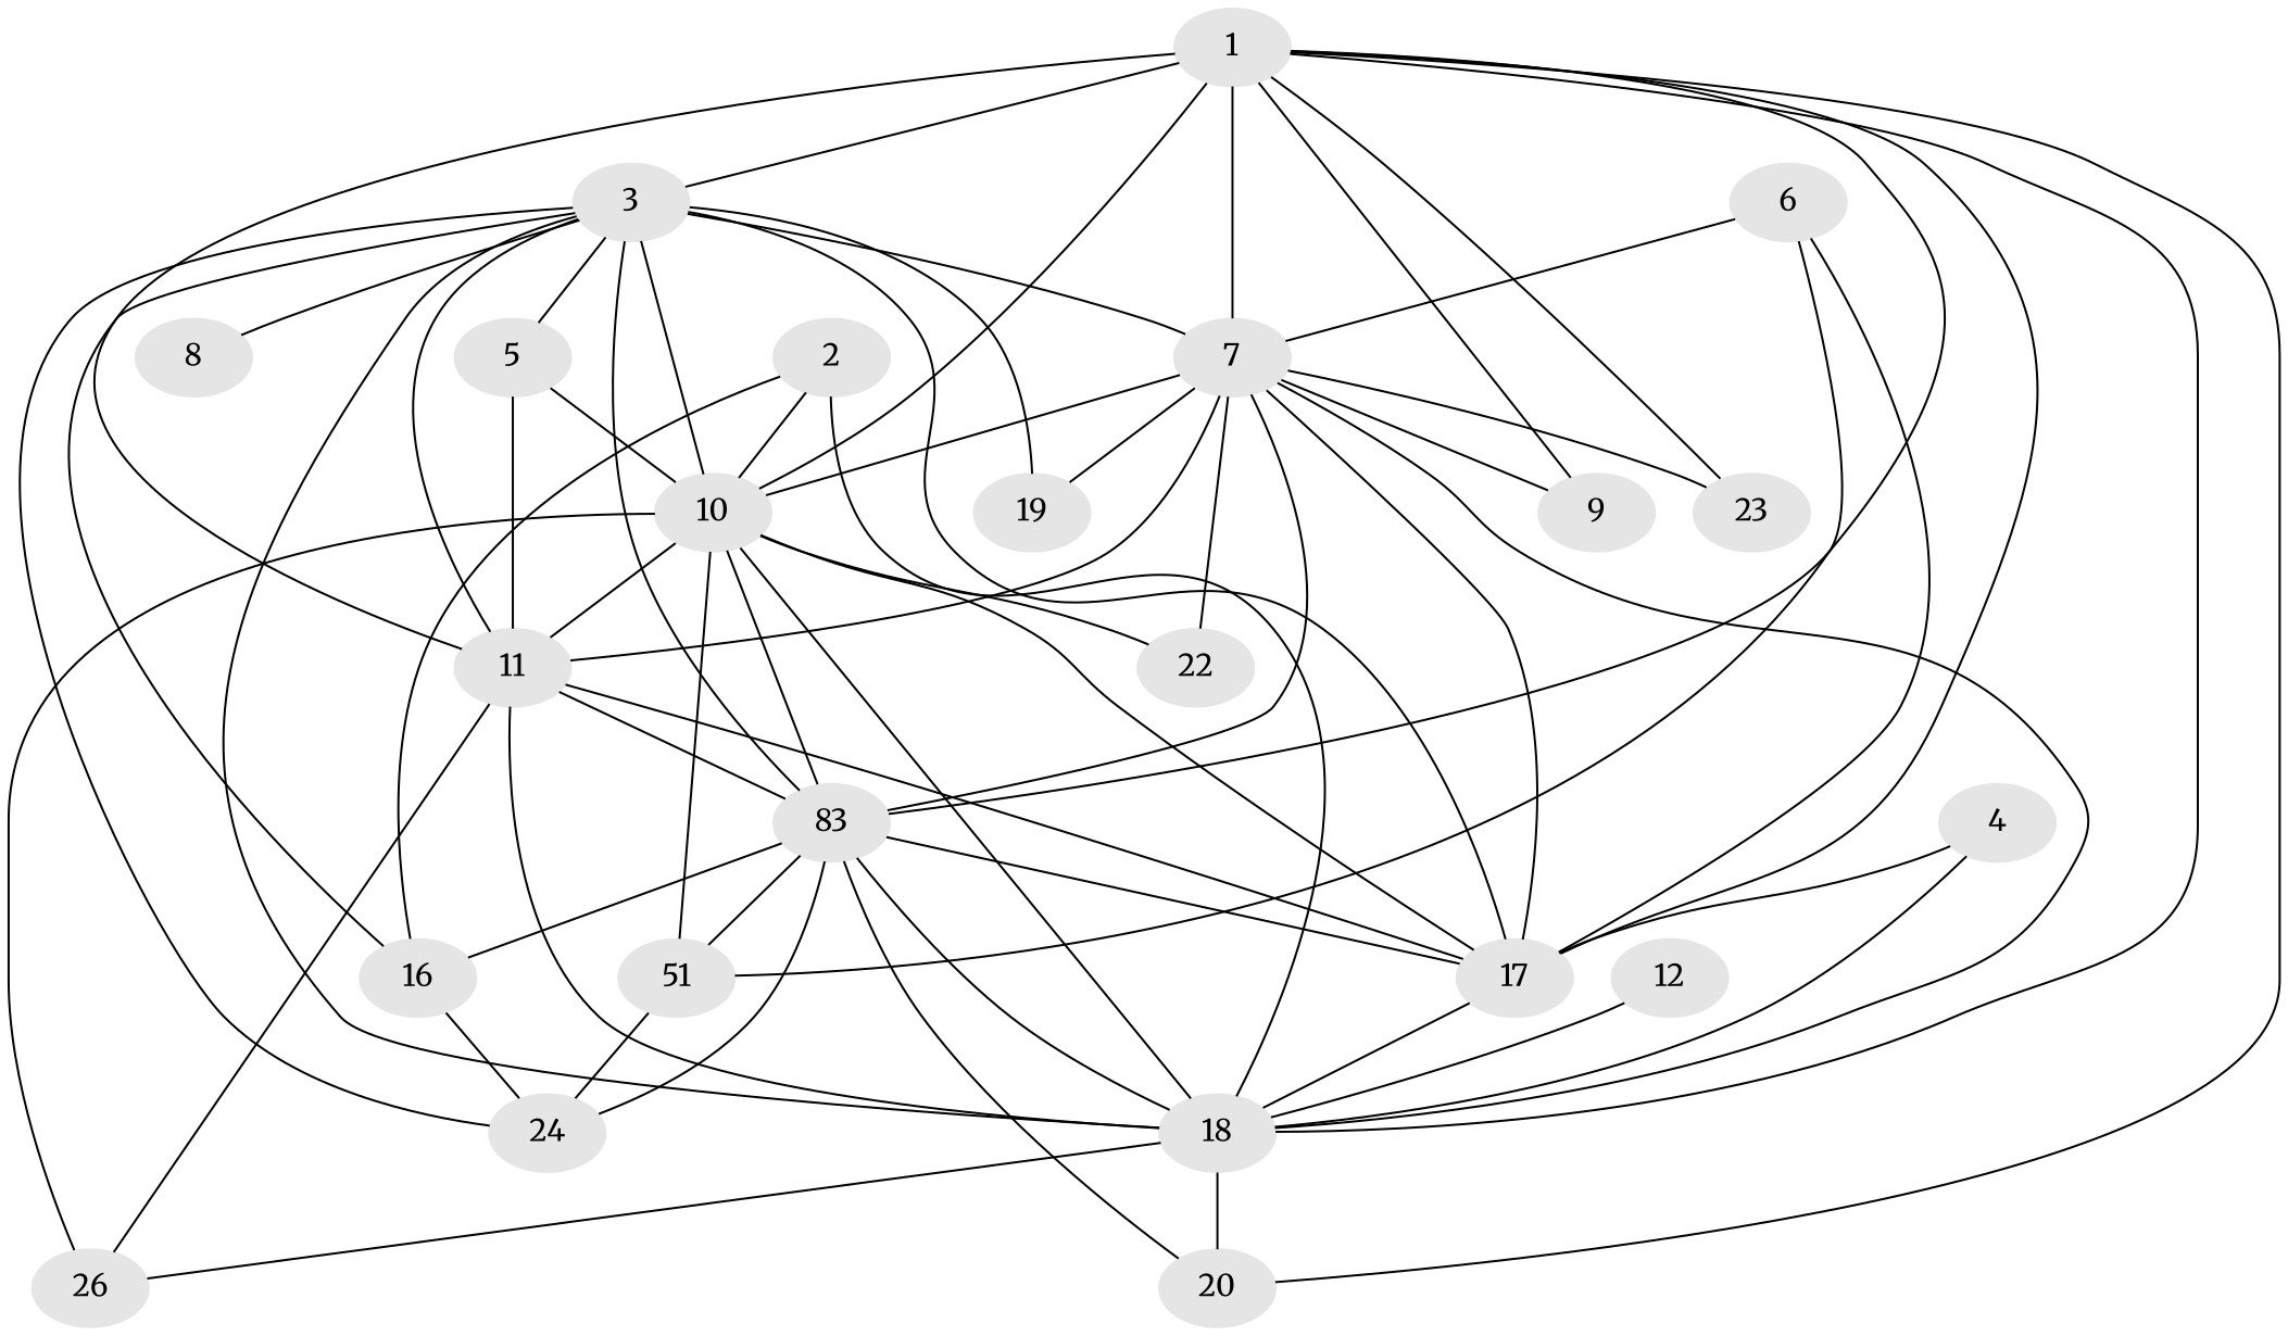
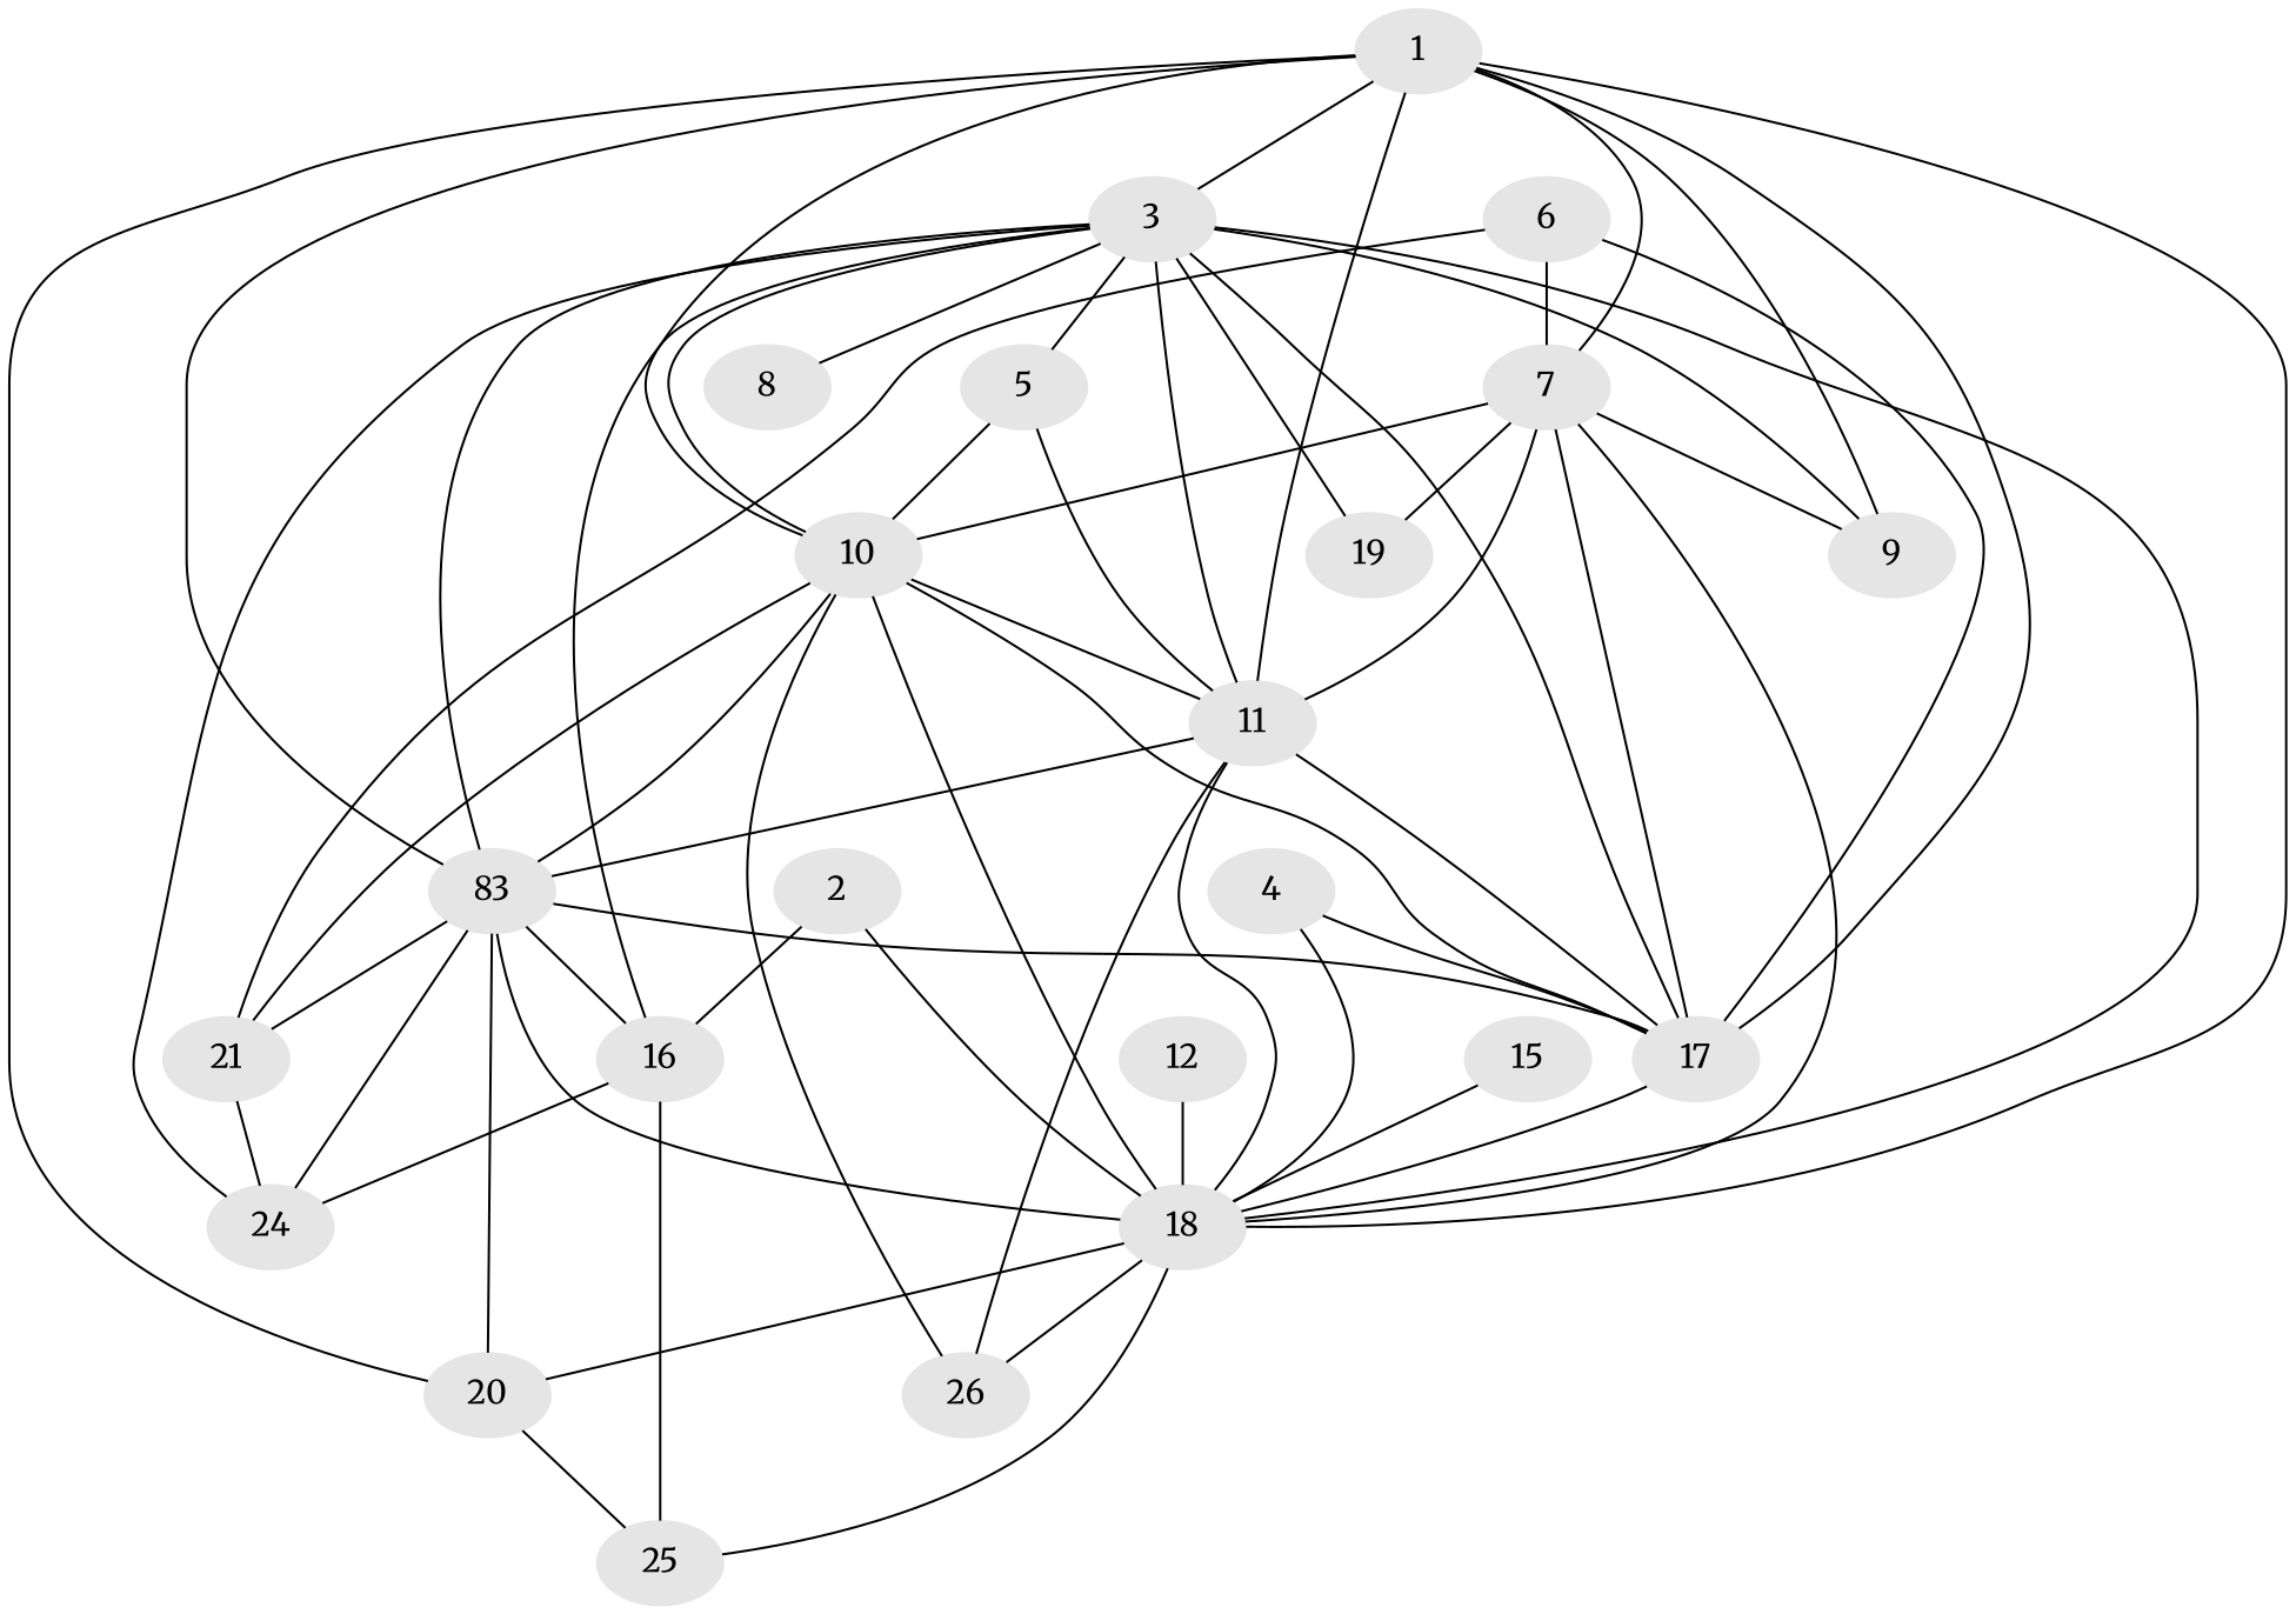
  graph {
    fontname=Merriweather
    node [color=gray90 fontname=Merriweather style=filled]
    edge [fontname=Merriweather weight=1.0]
    1
    3
    7
    9
    10
    11
    n7 [label=83]
    17
    18
    20
-   23
    16
    5
    8
    19
    24
-   22
-   21 [label=51]
+   21
    26
+   25
    2
    4
    6
    12
+   15
    1 -- 3 [weight=2.0]
    1 -- 7 [weight=2.0]
    1 -- 9 [weight=2.0]
    1 -- 10 [weight=4.0]
    1 -- 11 [weight=4.0]
    1 -- n7 [weight=2.0]
    1 -- 17 [weight=3.0]
    1 -- 18 [weight=2.0]
    1 -- 20
-   1 -- 23
-   3 -- 7
+   3 -- 9
    3 -- 10 [weight=2.0]
    3 -- 11 [weight=2.0]
    3 -- n7
    3 -- 17
    3 -- 18
    3 -- 16
    3 -- 5
    3 -- 8
    3 -- 19
    3 -- 24
    7 -- 9
    7 -- 10 [weight=3.0]
    7 -- 11
-   7 -- n7
    7 -- 17
    7 -- 18
-   7 -- 23
    7 -- 19 [weight=2.0]
-   7 -- 22
    10 -- 11 [weight=2.0]
    10 -- n7 [weight=2.0]
    10 -- 17 [weight=2.0]
    10 -- 18 [weight=2.0]
-   10 -- 22 [weight=3.0]
    10 -- 21
    10 -- 26
    11 -- n7 [weight=2.0]
    11 -- 17
    11 -- 18
    11 -- 26
    n7 -- 17
    n7 -- 18 [weight=2.0]
    n7 -- 20
    n7 -- 16
    n7 -- 24
    n7 -- 21
    17 -- 18
    18 -- 20
    18 -- 26
+   18 -- 25
+   20 -- 25
    16 -- 24
+   16 -- 25
    5 -- 10
    5 -- 11 [weight=2.0]
    21 -- 24
-   2 -- 10
    2 -- 18
    2 -- 16
    4 -- 17
    4 -- 18
    6 -- 7
    6 -- 17
    6 -- 21
    12 -- 18
+   15 -- 18
  }
